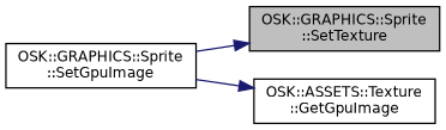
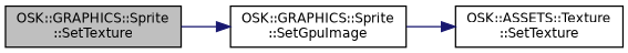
  digraph {
    rankdir=LR
    node [color=black fillcolor=white fontname=Helvetica fontsize=10 shape=record style=filled]
    edge [color=midnightblue fontname=Helvetica fontsize=10 labelfontname=Helvetica labelfontsize=10 style=solid]
    n1 [fillcolor=grey75 fontcolor=black height=0.2 label="OSK::GRAPHICS::Sprite\l::SetTexture" width=0.4]
    n2 [height=0.2 label="OSK::GRAPHICS::Sprite\l::SetGpuImage" width=0.4]
-   n3 [height=0.2 label="OSK::ASSETS::Texture\l::GetGpuImage" width=0.4]
-   n2 -> n1
+   n3 [height=0.2 label="OSK::ASSETS::Texture\l::SetTexture" width=0.4]
+   n1 -> n2
    n2 -> n3
  }
